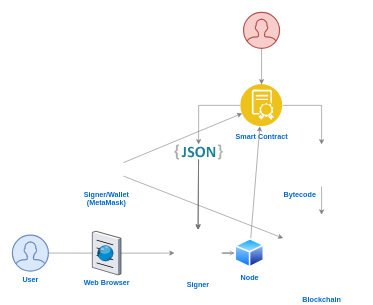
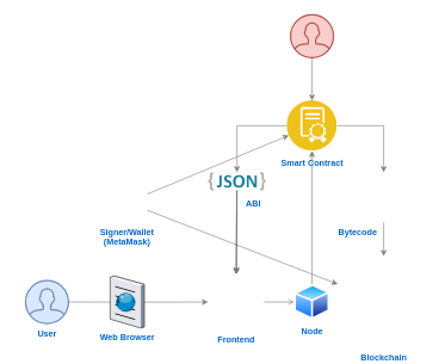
  <mxCell id="0" />
  <mxCell id="1" parent="0" />
  <mxCell id="2" value="&lt;span style=&quot;font-family: Helvetica; font-size: 12px; font-style: normal; font-variant-ligatures: normal; font-variant-caps: normal; letter-spacing: normal; orphans: 2; text-align: center; text-indent: 0px; text-transform: none; widows: 2; word-spacing: 0px; -webkit-text-stroke-width: 0px; text-decoration-thickness: initial; text-decoration-style: initial; text-decoration-color: initial; float: none; display: inline !important;&quot;&gt;&lt;b&gt;Bytecode&lt;/b&gt;&lt;/span&gt;" style="text;whiteSpace=wrap;html=1;labelBackgroundColor=none;fontColor=#0066CC;" vertex="1" parent="1"><mxGeometry x="470" y="310" width="80" height="40" as="geometry" /></mxCell>
  <mxCell id="3" style="rounded=0;orthogonalLoop=1;jettySize=auto;html=1;labelBackgroundColor=none;fontColor=#0066CC;strokeColor=#808080;" edge="1" parent="1" source="4" target="5"><mxGeometry relative="1" as="geometry" /></mxCell>
  <mxCell id="4" value="Signer/Wallet&#10;(MetaMask)" style="shape=image;verticalLabelPosition=bottom;labelBackgroundColor=none;verticalAlign=top;aspect=fixed;imageAspect=0;image=https://cdn.iconscout.com/icon/free/png-256/free-metamask-2728406-2261817.png;fontStyle=1;fontColor=#0066CC;" vertex="1" parent="1"><mxGeometry x="149" y="254" width="56" height="56" as="geometry" /></mxCell>
  <mxCell id="5" value="&lt;b&gt;Blockchain&lt;/b&gt;" style="shape=image;html=1;verticalAlign=top;verticalLabelPosition=bottom;labelBackgroundColor=none;imageAspect=0;aspect=fixed;image=https://cdn3.iconfinder.com/data/icons/currency-and-cryptocurrency-signs/64/cryptocurrency_blockchain_Ethereum_ETH-128.png;fontColor=#0066CC;" vertex="1" parent="1"><mxGeometry x="471" y="357" width="128" height="128" as="geometry" /></mxCell>
  <mxCell id="6" style="edgeStyle=orthogonalEdgeStyle;rounded=0;orthogonalLoop=1;jettySize=auto;html=1;entryX=0;entryY=0.5;entryDx=0;entryDy=0;labelBackgroundColor=none;fontColor=#0066CC;strokeColor=#808080;endArrow=open;" edge="1" parent="1" source="7" target="22"><mxGeometry relative="1" as="geometry" /></mxCell>
- <mxCell id="7" value="&lt;b&gt;Signer&lt;/b&gt;" style="shape=image;html=1;verticalAlign=top;verticalLabelPosition=bottom;labelBackgroundColor=none;imageAspect=0;aspect=fixed;image=https://cdn1.iconfinder.com/data/icons/unicons-line-vol-5/24/react-128.png;fontColor=#0066CC;" vertex="1" parent="1"><mxGeometry x="290" y="382" width="78" height="78" as="geometry" /></mxCell>
+ <mxCell id="7" value="&lt;b&gt;Frontend&lt;/b&gt;" style="shape=image;html=1;verticalAlign=top;verticalLabelPosition=bottom;labelBackgroundColor=none;imageAspect=0;aspect=fixed;image=https://cdn1.iconfinder.com/data/icons/unicons-line-vol-5/24/react-128.png;fontColor=#0066CC;" vertex="1" parent="1"><mxGeometry x="290" y="382" width="78" height="78" as="geometry" /></mxCell>
  <mxCell id="8" style="edgeStyle=orthogonalEdgeStyle;rounded=0;orthogonalLoop=1;jettySize=auto;html=1;labelBackgroundColor=none;fontColor=#0066CC;strokeColor=#808080;" edge="1" parent="1" source="10" target="19"><mxGeometry relative="1" as="geometry"><mxPoint x="330" y="230" as="targetPoint" /></mxGeometry></mxCell>
  <mxCell id="9" style="edgeStyle=orthogonalEdgeStyle;rounded=0;orthogonalLoop=1;jettySize=auto;html=1;labelBackgroundColor=none;fontColor=#0066CC;strokeColor=#808080;" edge="1" parent="1" source="10" target="16"><mxGeometry relative="1" as="geometry"><mxPoint x="540" y="320" as="targetPoint" /></mxGeometry></mxCell>
  <mxCell id="10" value="&lt;b&gt;Smart Contract&lt;/b&gt;" style="image;aspect=fixed;perimeter=ellipsePerimeter;html=1;align=center;shadow=0;dashed=0;fontColor=#0066CC;labelBackgroundColor=none;fontSize=12;spacingTop=3;image=img/lib/ibm/blockchain/smart_contract.svg;" vertex="1" parent="1"><mxGeometry x="400" y="140" width="70" height="70" as="geometry" /></mxCell>
  <mxCell id="11" style="edgeStyle=orthogonalEdgeStyle;rounded=0;orthogonalLoop=1;jettySize=auto;html=1;labelBackgroundColor=none;fontColor=#0066CC;strokeColor=#808080;endArrow=none;" edge="1" parent="1" source="12" target="14"><mxGeometry relative="1" as="geometry" /></mxCell>
- <mxCell id="12" value="&lt;b&gt;User&lt;/b&gt;" style="html=1;verticalLabelPosition=bottom;align=center;labelBackgroundColor=none;verticalAlign=top;strokeWidth=2;strokeColor=#6c8ebf;shadow=0;dashed=0;shape=mxgraph.ios7.icons.user;fillColor=#dae8fc;fontColor=#0066CC;" vertex="1" parent="1"><mxGeometry x="20" y="391" width="60" height="60" as="geometry" /></mxCell>
+ <mxCell id="12" value="&lt;b&gt;User&lt;/b&gt;" style="html=1;verticalLabelPosition=bottom;align=center;labelBackgroundColor=none;verticalAlign=top;strokeWidth=2;strokeColor=#6c8ebf;shadow=0;dashed=0;shape=mxgraph.ios7.icons.user;fillColor=#dae8fc;fontColor=#0066CC;" vertex="1" parent="1"><mxGeometry x="35" y="391" width="60" height="60" as="geometry" /></mxCell>
  <mxCell id="13" style="edgeStyle=orthogonalEdgeStyle;rounded=0;orthogonalLoop=1;jettySize=auto;html=1;entryX=0;entryY=0.5;entryDx=0;entryDy=0;labelBackgroundColor=none;fontColor=#0066CC;strokeColor=#808080;" edge="1" parent="1" source="14" target="7"><mxGeometry relative="1" as="geometry" /></mxCell>
  <mxCell id="14" value="Web Browser" style="verticalLabelPosition=bottom;sketch=0;aspect=fixed;html=1;verticalAlign=top;strokeColor=none;align=center;outlineConnect=0;shape=mxgraph.citrix.browser;labelBackgroundColor=none;fontStyle=1;fontColor=#0066CC;" vertex="1" parent="1"><mxGeometry x="153.25" y="384.75" width="47.5" height="72.5" as="geometry" /></mxCell>
  <mxCell id="15" style="edgeStyle=orthogonalEdgeStyle;rounded=0;orthogonalLoop=1;jettySize=auto;html=1;labelBackgroundColor=none;fontColor=#0066CC;strokeColor=#808080;" edge="1" parent="1" source="16" target="5"><mxGeometry relative="1" as="geometry" /></mxCell>
  <mxCell id="16" value="" style="shape=image;html=1;verticalAlign=top;verticalLabelPosition=bottom;labelBackgroundColor=none;imageAspect=0;aspect=fixed;image=https://cdn1.iconfinder.com/data/icons/nuvola2/128x128/mimetypes/binary.png;fontColor=#0066CC;" vertex="1" parent="1"><mxGeometry x="500" y="240" width="70" height="70" as="geometry" /></mxCell>
  <mxCell id="17" style="rounded=0;orthogonalLoop=1;jettySize=auto;html=1;labelBackgroundColor=none;fontColor=#0066CC;" edge="1" parent="1" source="19" target="7"><mxGeometry relative="1" as="geometry" /></mxCell>
  <mxCell id="18" value="" style="rounded=0;orthogonalLoop=1;jettySize=auto;html=1;labelBackgroundColor=none;fontColor=#0066CC;strokeColor=#808080;" edge="1" parent="1" source="19" target="7"><mxGeometry relative="1" as="geometry" /></mxCell>
  <mxCell id="19" value="" style="dashed=0;outlineConnect=0;html=1;align=center;labelPosition=center;verticalLabelPosition=bottom;verticalAlign=top;shape=mxgraph.weblogos.json_2;labelBackgroundColor=none;fontColor=#0066CC;" vertex="1" parent="1"><mxGeometry x="290" y="240" width="80.4" height="25.2" as="geometry" /></mxCell>
  <mxCell id="20" style="rounded=0;orthogonalLoop=1;jettySize=auto;html=1;labelBackgroundColor=none;fontColor=#0066CC;strokeColor=#808080;" edge="1" parent="1" source="4" target="10"><mxGeometry relative="1" as="geometry" /></mxCell>
  <mxCell id="21" style="rounded=0;orthogonalLoop=1;jettySize=auto;html=1;labelBackgroundColor=none;fontColor=#0066CC;strokeColor=#808080;" edge="1" parent="1" source="22" target="10"><mxGeometry relative="1" as="geometry" /></mxCell>
- <mxCell id="22" value="&lt;b&gt;Node&lt;/b&gt;" style="image;aspect=fixed;perimeter=ellipsePerimeter;html=1;align=center;shadow=0;dashed=0;spacingTop=3;image=img/lib/active_directory/generic_node.svg;labelBackgroundColor=none;fontColor=#0066CC;" vertex="1" parent="1"><mxGeometry x="390" y="396.5" width="50" height="49" as="geometry" /></mxCell>
+ <mxCell id="22" value="&lt;b&gt;Node&lt;/b&gt;" style="image;aspect=fixed;perimeter=ellipsePerimeter;html=1;align=center;shadow=0;dashed=0;spacingTop=3;image=img/lib/active_directory/generic_node.svg;labelBackgroundColor=none;fontColor=#0066CC;" vertex="1" parent="1"><mxGeometry x="410" y="396.5" width="50" height="49" as="geometry" /></mxCell>
  <mxCell id="23" style="edgeStyle=orthogonalEdgeStyle;rounded=0;orthogonalLoop=1;jettySize=auto;html=1;entryX=0.5;entryY=0;entryDx=0;entryDy=0;labelBackgroundColor=none;fontColor=#0066CC;strokeColor=#808080;" edge="1" parent="1" source="24" target="10"><mxGeometry relative="1" as="geometry" /></mxCell>
  <mxCell id="24" value="" style="html=1;verticalLabelPosition=bottom;align=center;labelBackgroundColor=none;verticalAlign=top;strokeWidth=2;strokeColor=#b85450;shadow=0;dashed=0;shape=mxgraph.ios7.icons.user;fillColor=#f8cecc;fontColor=#0066CC;" vertex="1" parent="1"><mxGeometry x="405" y="20" width="60" height="60" as="geometry" /></mxCell>
+ <mxCell id="25" value="&lt;span style=&quot;font-family: Helvetica; font-size: 12px; font-style: normal; font-variant-ligatures: normal; font-variant-caps: normal; letter-spacing: normal; orphans: 2; text-align: center; text-indent: 0px; text-transform: none; widows: 2; word-spacing: 0px; -webkit-text-stroke-width: 0px; text-decoration-thickness: initial; text-decoration-style: initial; text-decoration-color: initial; float: none; display: inline !important;&quot;&gt;&lt;b&gt;ABI&lt;/b&gt;&lt;/span&gt;" style="text;whiteSpace=wrap;html=1;labelBackgroundColor=none;fontColor=#0066CC;" vertex="1" parent="1"><mxGeometry x="340.5" y="270" width="50" height="40" as="geometry" /></mxCell>
